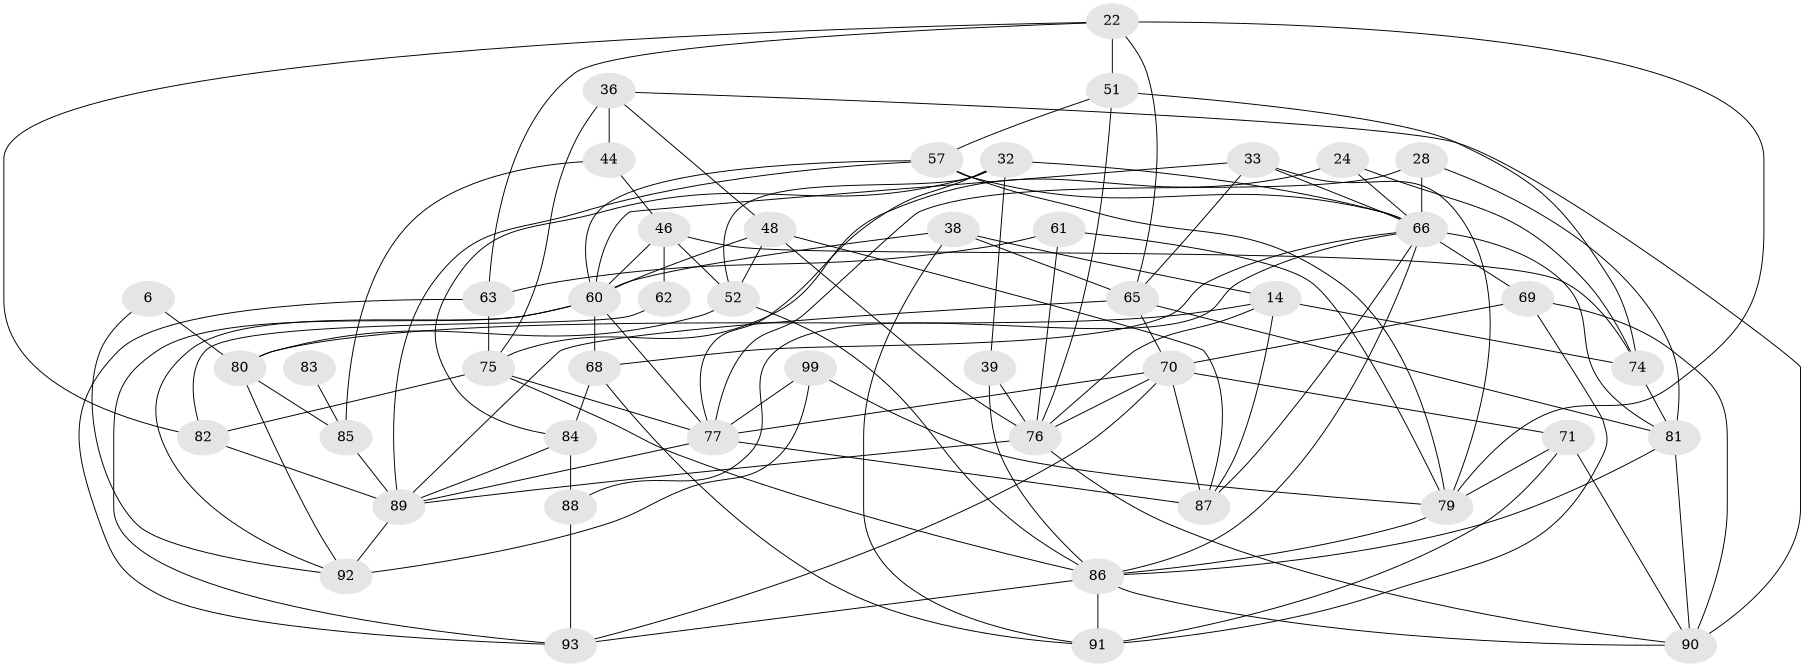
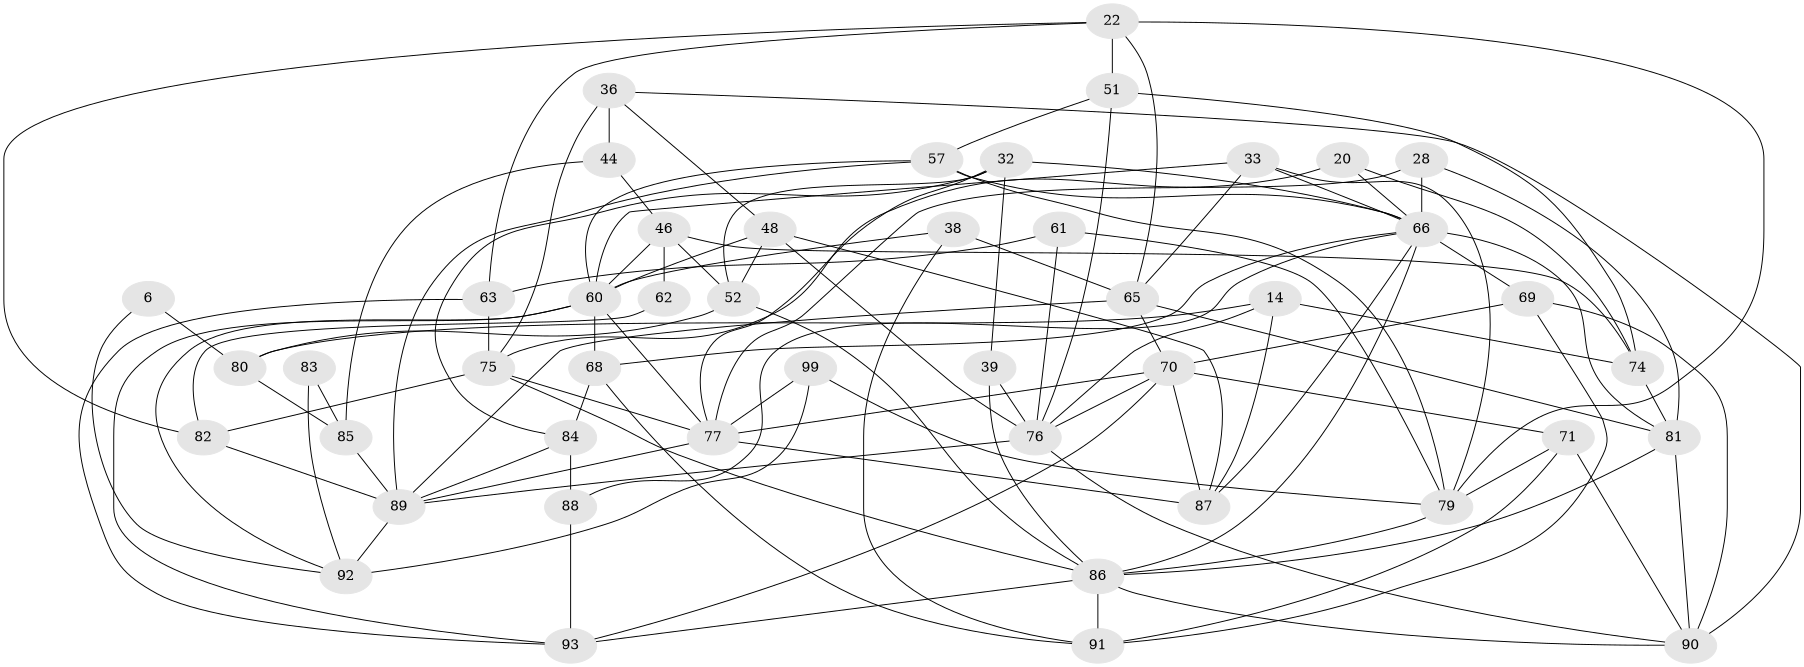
  graph {
    node [color=gray90 style=filled]
    80 [super="+45"]
    85
    6
    92 [super="+25"]
    22
    51
    63
    65 [super="+7"]
    79 [super="+78+27"]
    82 [super="+55"]
    74 [super="+20"]
    76 [super="+5+15+73"]
    57 [super="+34"]
    75 [super="+53"]
    93 [super="+50"]
    81 [super="+41+72"]
    89 [super="+43+13"]
    70 [super="+49+11"]
    86 [super="+58+67"]
    66 [super="+26+54"]
    87 [super="+35"]
    68 [super="+38"]
    69 [super="+18+47"]
    88
-   24
+   24 [label=20]
    77 [super="+17+40"]
    28
    90 [super="+14+23"]
    60 [super="+3+30+56"]
    n30 [label=38]
    n31 [label=14]
    91
    32
    39
    52
    84
    33
    44 [super="+10"]
    46 [super="+4"]
    36
    48 [super="+37"]
    62
    n43 [label=99]
    61
    71
    83
    80 -- 85
    85 -- 89
    6 -- 80
    6 -- 92
    22 -- 51
    22 -- 63
    22 -- 65
    22 -- 79
    22 -- 82
    51 -- 74 [weight=2]
    51 -- 76 [weight=2]
    51 -- 57
    63 -- 75
    63 -- 93
    65 -- 81 [weight=2]
    65 -- 89
    65 -- 70
    79 -- 86 [weight=2]
    82 -- 89 [weight=2]
    74 -- 81
    76 -- 89 [weight=3]
    76 -- 90
    57 -- 79 [weight=2]
    57 -- 89
    57 -- 66
    57 -- 60
    75 -- 82
    75 -- 86 [weight=2]
    75 -- 77 [weight=2]
    81 -- 86 [weight=2]
    81 -- 90
    89 -- 92 [weight=3]
    70 -- 76
    70 -- 93
    70 -- 87 [weight=2]
    70 -- 77
    70 -- 71
    86 -- 93
    86 -- 90
    86 -- 91
    66 -- 81
    66 -- 86
    66 -- 87
    66 -- 68
    66 -- 69
    66 -- 88
    68 -- 91
    68 -- 84 [weight=2]
    69 -- 70
    69 -- 90 [weight=2]
    69 -- 91
    88 -- 93
    24 -- 74
    24 -- 75 [weight=2]
    24 -- 66
    77 -- 89
    77 -- 87 [weight=2]
    28 -- 81
    28 -- 66
    28 -- 77
    60 -- 92
    60 -- 93
    60 -- 68
    60 -- 77 [weight=3]
    n30 -- 65
    n30 -- 60
-   n30 -- n31
    n30 -- 91
    n31 -- 80 [weight=2]
    n31 -- 74
    n31 -- 76
    n31 -- 87
    32 -- 66
    32 -- 77
    32 -- 39
    32 -- 52
    32 -- 84
    39 -- 76
    39 -- 86
    52 -- 80
    52 -- 86
    84 -- 89
    84 -- 88
    33 -- 65
    33 -- 79
    33 -- 66
    33 -- 60
    44 -- 85
    44 -- 46
    46 -- 74
    46 -- 60
    46 -- 52
    46 -- 62
    36 -- 75 [weight=2]
    36 -- 90
    36 -- 44
    36 -- 48
    48 -- 76
    48 -- 87
    48 -- 60
    48 -- 52 [weight=2]
    62 -- 82
    n43 -- 92
    n43 -- 79
    n43 -- 77
    61 -- 63
    61 -- 79
    61 -- 76
    71 -- 79
    71 -- 90
    71 -- 91
    83 -- 85
-   80 -- 92
+   83 -- 92
  }
